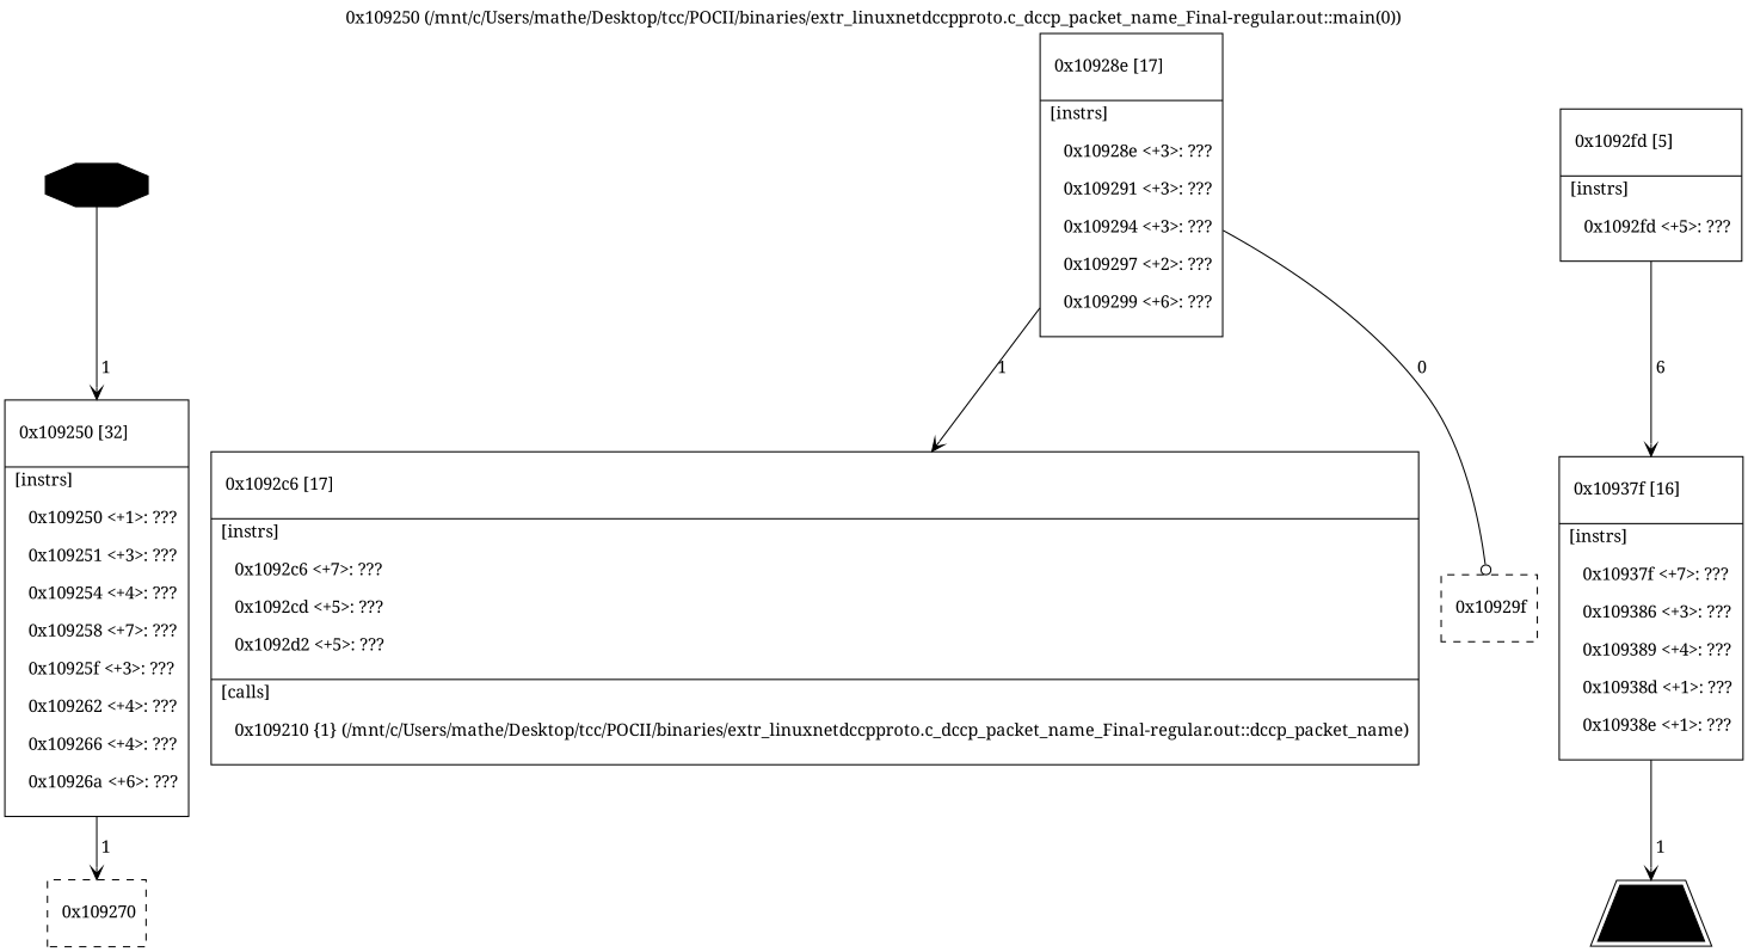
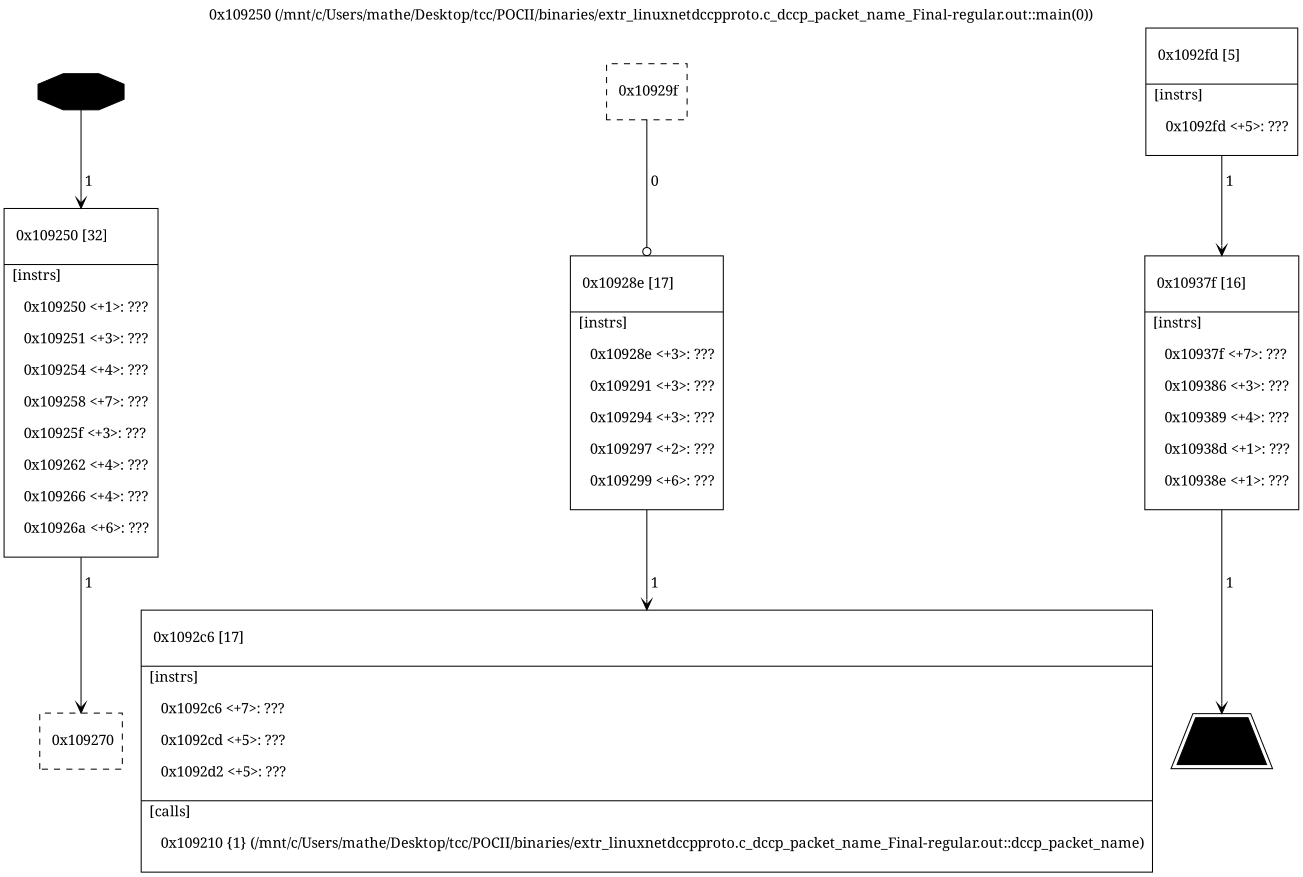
  digraph {
    fontname="Noto Serif"
    label="0x109250 (/mnt/c/Users/mathe/Desktop/tcc/POCII/binaries/extr_linuxnetdccpproto.c_dccp_packet_name_Final-regular.out::main(0))"
    labelloc=t
    node [fontname="Noto Serif" shape=record]
    edge [arrowhead=vee fontname="Noto Serif"]
    Entry [fillcolor=black height=0.3 shape=octagon style=filled width=0.3]
    n2 [label="{\n     0x109250 [32]\l\n     | [instrs]\l\n     &nbsp;&nbsp;0x109250 \<+1\>: ???\l\n     &nbsp;&nbsp;0x109251 \<+3\>: ???\l\n     &nbsp;&nbsp;0x109254 \<+4\>: ???\l\n     &nbsp;&nbsp;0x109258 \<+7\>: ???\l\n     &nbsp;&nbsp;0x10925f \<+3\>: ???\l\n     &nbsp;&nbsp;0x109262 \<+4\>: ???\l\n     &nbsp;&nbsp;0x109266 \<+4\>: ???\l\n     &nbsp;&nbsp;0x10926a \<+6\>: ???\l\n  }"]
    n3 [label="{\n     0x109270\l\n  }" style=dashed]
    n4 [label="{\n     0x10928e [17]\l\n     | [instrs]\l\n     &nbsp;&nbsp;0x10928e \<+3\>: ???\l\n     &nbsp;&nbsp;0x109291 \<+3\>: ???\l\n     &nbsp;&nbsp;0x109294 \<+3\>: ???\l\n     &nbsp;&nbsp;0x109297 \<+2\>: ???\l\n     &nbsp;&nbsp;0x109299 \<+6\>: ???\l\n  }"]
    n5 [label="{\n     0x1092c6 [17]\l\n     | [instrs]\l\n     &nbsp;&nbsp;0x1092c6 \<+7\>: ???\l\n     &nbsp;&nbsp;0x1092cd \<+5\>: ???\l\n     &nbsp;&nbsp;0x1092d2 \<+5\>: ???\l\n     | [calls]\l\n     &nbsp;&nbsp;0x109210 \{1\} (/mnt/c/Users/mathe/Desktop/tcc/POCII/binaries/extr_linuxnetdccpproto.c_dccp_packet_name_Final-regular.out::dccp_packet_name)\l\n  }"]
    n6 [label="{\n     0x10929f\l\n  }" style=dashed]
    n7 [label="{\n     0x1092fd [5]\l\n     | [instrs]\l\n     &nbsp;&nbsp;0x1092fd \<+5\>: ???\l\n  }"]
    n8 [label="{\n     0x10937f [16]\l\n     | [instrs]\l\n     &nbsp;&nbsp;0x10937f \<+7\>: ???\l\n     &nbsp;&nbsp;0x109386 \<+3\>: ???\l\n     &nbsp;&nbsp;0x109389 \<+4\>: ???\l\n     &nbsp;&nbsp;0x10938d \<+1\>: ???\l\n     &nbsp;&nbsp;0x10938e \<+1\>: ???\l\n  }"]
    Exit [fillcolor=black height=0.3 peripheries=2 shape=trapezium style=filled width=0.3]
    Entry -> n2 [label=" 1"]
    n2 -> n3 [label=" 1"]
    n4 -> n5 [label=" 1"]
-   n4 -> n6 [arrowhead=odot label=" 0"]
-   n7 -> n8 [label=" 6"]
+   n6 -> n4 [arrowhead=odot label=" 0"]
+   n7 -> n8 [label=" 1"]
    n8 -> Exit [label=" 1"]
  }
